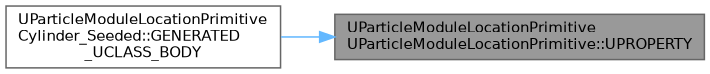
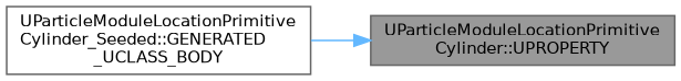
  digraph {
    rankdir=RL
    node [fontname=Helvetica fontsize=10 shape=box style=filled]
-   n1 [color=gray40 fillcolor=grey60 fontcolor=black height=0.2 label="UParticleModuleLocationPrimitive\lUParticleModuleLocationPrimitive::UPROPERTY" width=0.4]
+   n1 [color=gray40 fillcolor=grey60 fontcolor=black height=0.2 label="UParticleModuleLocationPrimitive\lCylinder::UPROPERTY" width=0.4]
    n2 [color=grey40 fillcolor=white height=0.2 label="UParticleModuleLocationPrimitive\lCylinder_Seeded::GENERATED\l_UCLASS_BODY" width=0.4]
    n1 -> n2 [color=steelblue1 dir=back fontname=Helvetica fontsize=10 labelfontname=Helvetica labelfontsize=10 style=solid]
  }
